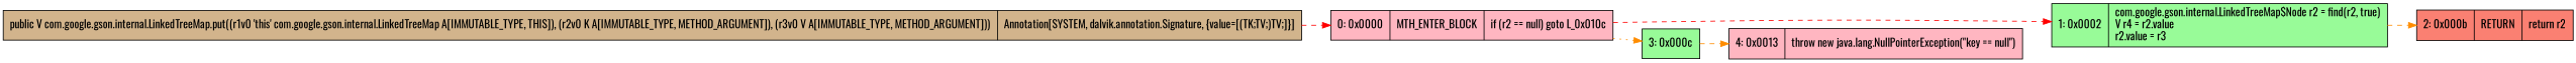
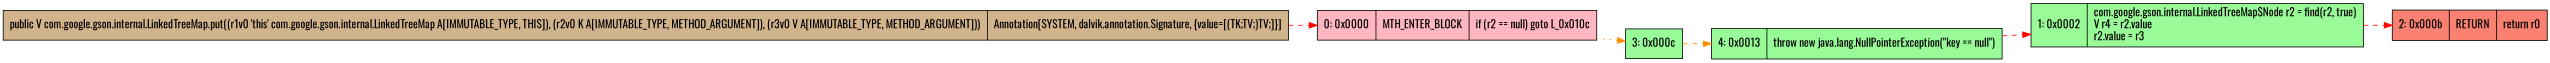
  digraph {
    fontname=Oswald
    rankdir=LR
    node [fillcolor=lightpink fontname=Oswald shape=record style=filled]
    edge [color=darkorange fontname=Oswald style=dashed]
    n1 [label="{0\:\ 0x0000|MTH_ENTER_BLOCK\l|if (r2 == null) goto L_0x010c\l}"]
    n2 [fillcolor=palegreen label="{1\:\ 0x0002|com.google.gson.internal.LinkedTreeMap$Node r2 = find(r2, true)\lV r4 = r2.value\lr2.value = r3\l}"]
    n3 [fillcolor=palegreen label="{3\:\ 0x000c}"]
-   n4 [fillcolor=salmon label="{2\:\ 0x000b|RETURN\l|return r2\l}"]
-   n5 [label="{4\:\ 0x0013|throw new java.lang.NullPointerException(\"key == null\")\l}"]
+   n4 [fillcolor=salmon label="{2\:\ 0x000b|RETURN\l|return r0\l}"]
+   n5 [fillcolor=palegreen label="{4\:\ 0x0013|throw new java.lang.NullPointerException(\"key == null\")\l}"]
    n6 [fillcolor=tan label="{public V com.google.gson.internal.LinkedTreeMap.put((r1v0 'this' com.google.gson.internal.LinkedTreeMap A[IMMUTABLE_TYPE, THIS]), (r2v0 K A[IMMUTABLE_TYPE, METHOD_ARGUMENT]), (r3v0 V A[IMMUTABLE_TYPE, METHOD_ARGUMENT]))  | Annotation[SYSTEM, dalvik.annotation.Signature, \{value=[(TK;TV;)TV;]\}]\l}"]
-   n1 -> n2 [color=red]
+   n5 -> n2 [color=red]
    n1 -> n3 [style=dotted]
-   n2 -> n4
+   n2 -> n4 [color=red]
    n3 -> n5
    n6 -> n1 [color=red]
  }
